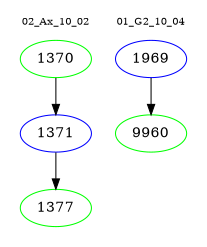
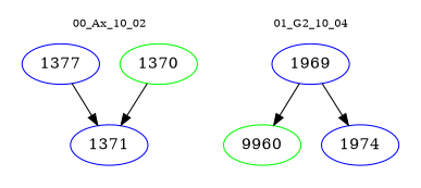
  digraph {
    node [color=blue]
    edge [color=black]
    n1 [label=1371]
    n2 [color=green label=1370]
-   n3 [color=green label=1377]
+   n3 [label=1377]
    n4 [label=1969]
    n5 [color=green label=9960]
+   n6 [label=1974]
    subgraph cluster_1 {
      color=white
      fontsize=10
-     label="02_Ax_10_02"
+     label="00_Ax_10_02"
      n1
      n2
      n3
    }
    subgraph cluster_2 {
      color=white
      fontsize=10
      label="01_G2_10_04"
      n4
      n5
+     n6
    }
-   n1 -> n3
+   n3 -> n1
    n2 -> n1
    n4 -> n5
+   n4 -> n6
  }
